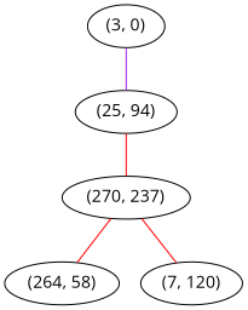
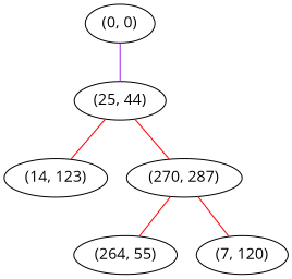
  graph {
    fontname="Open Sans"
    node [fontname="Open Sans"]
    edge [color=red fontname="Open Sans" weight=1]
-   "(0, 0)" [label="(3, 0)"]
-   "(25, 94)"
-   "(270, 237)"
-   "(264, 58)"
+   "(0, 0)"
+   "(25, 94)" [label="(25, 44)"]
+   "(14, 123)"
+   "(270, 237)" [label="(270, 287)"]
+   "(264, 58)" [label="(264, 55)"]
    n6 [label="(7, 120)"]
    "(0, 0)" -- "(25, 94)" [color=purple weight=4]
+   "(25, 94)" -- "(14, 123)"
    "(25, 94)" -- "(270, 237)"
    "(270, 237)" -- "(264, 58)"
    "(270, 237)" -- n6
  }
